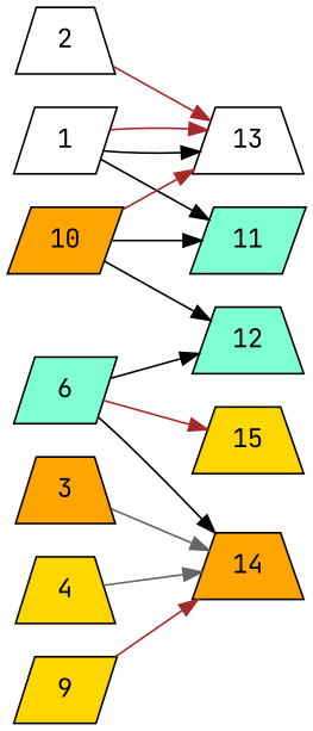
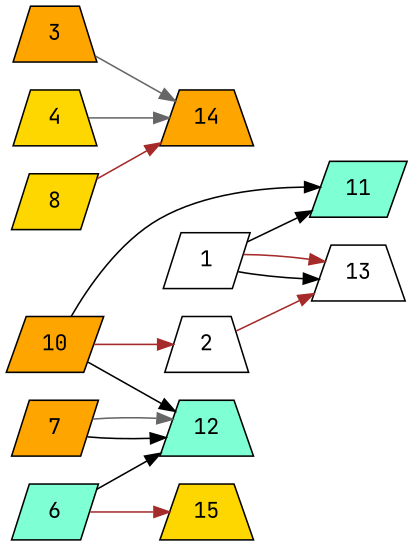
  digraph {
    fontname="JetBrains Mono"
    rankdir=LR
    node [alpha=0.13 fillcolor=orange fontname="JetBrains Mono" shape=trapezium style=filled]
    edge [color=black fontname="JetBrains Mono"]
    1 [alpha=0.09 expect_size=31854592 fillcolor=white shape=parallelogram]
    11 [expect_size=42783744 fillcolor=aquamarine shape=parallelogram]
    13 [alpha=0.17 expect_size=12881920 fillcolor=white]
    2 [alpha=0.18 expect_size=15427584 fillcolor=white]
    3 [alpha=0.03 expect_size=49119232]
    14 [alpha=0.00 expect_size=20340736]
    4 [alpha=0.10 expect_size=44348416 fillcolor=gold]
    12 [expect_size=17333248 fillcolor=aquamarine]
    6 [expect_size=20840448 fillcolor=aquamarine shape=parallelogram]
    15 [alpha=0.19 expect_size=44425216 fillcolor=gold]
-   8 [alpha=0.05 expect_size=41484288 fillcolor=gold shape=parallelogram label=9]
+   7 [alpha=0.09 expect_size=28771328 shape=parallelogram]
+   8 [alpha=0.05 expect_size=41484288 fillcolor=gold shape=parallelogram]
    10 [alpha=0.19 expect_size=27941888 shape=parallelogram]
    1 -> 11
    1 -> 13
    1 -> 13 [color=brown]
    2 -> 13 [color=brown]
    3 -> 14 [color=gray40]
    4 -> 14 [color=gray40]
-   6 -> 14
    6 -> 12
    6 -> 15 [color=brown]
+   7 -> 12
+   7 -> 12 [color=gray40]
    8 -> 14 [color=brown]
    10 -> 11
-   10 -> 13 [color=brown]
+   10 -> 2 [color=brown]
    10 -> 12
  }
